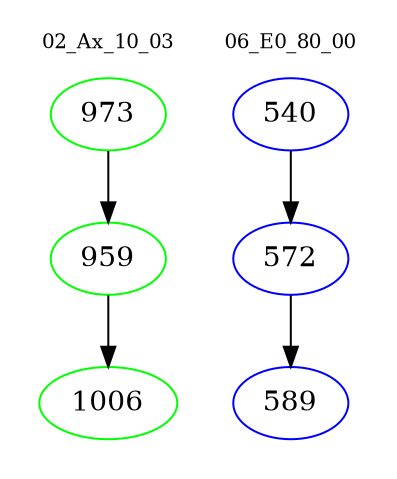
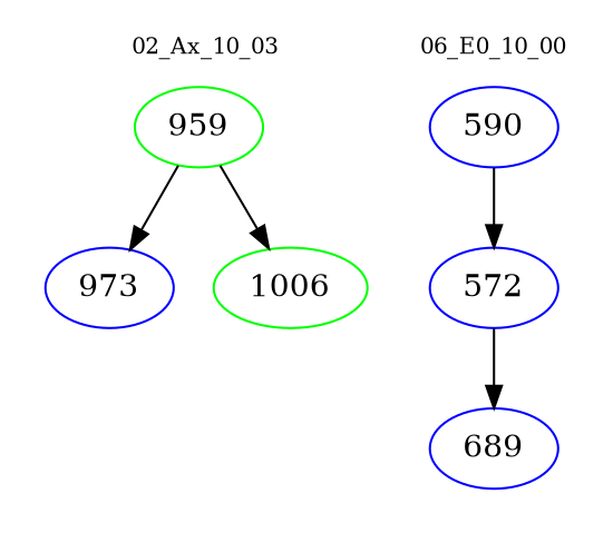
  digraph {
    node [color=blue]
    edge [color=black]
-   n1 [color=green label=973]
+   n1 [label=973]
    n2 [color=green label=959]
    n3 [color=green label=1006]
-   n4 [label=540]
+   n4 [label=590]
    n5 [label=572]
-   n6 [label=589]
+   n6 [label=689]
    subgraph cluster_1 {
      color=white
      fontsize=10
      label="02_Ax_10_03"
      n1
      n2
      n3
    }
    subgraph cluster_2 {
      color=white
      fontsize=10
-     label="06_E0_80_00"
+     label="06_E0_10_00"
      n4
      n5
      n6
    }
-   n1 -> n2
+   n2 -> n1
    n2 -> n3
    n4 -> n5
    n5 -> n6
  }
